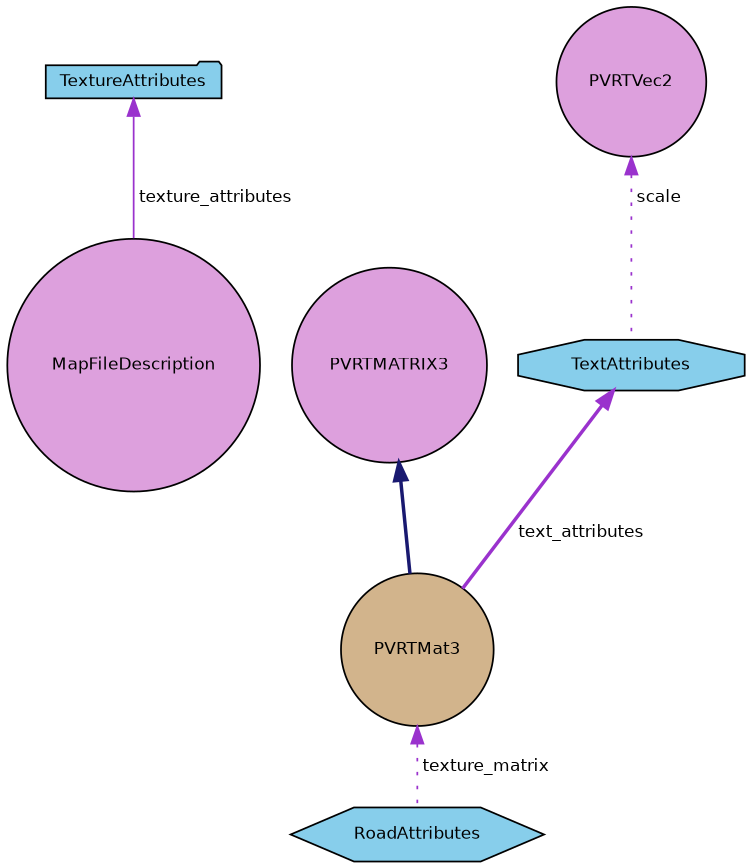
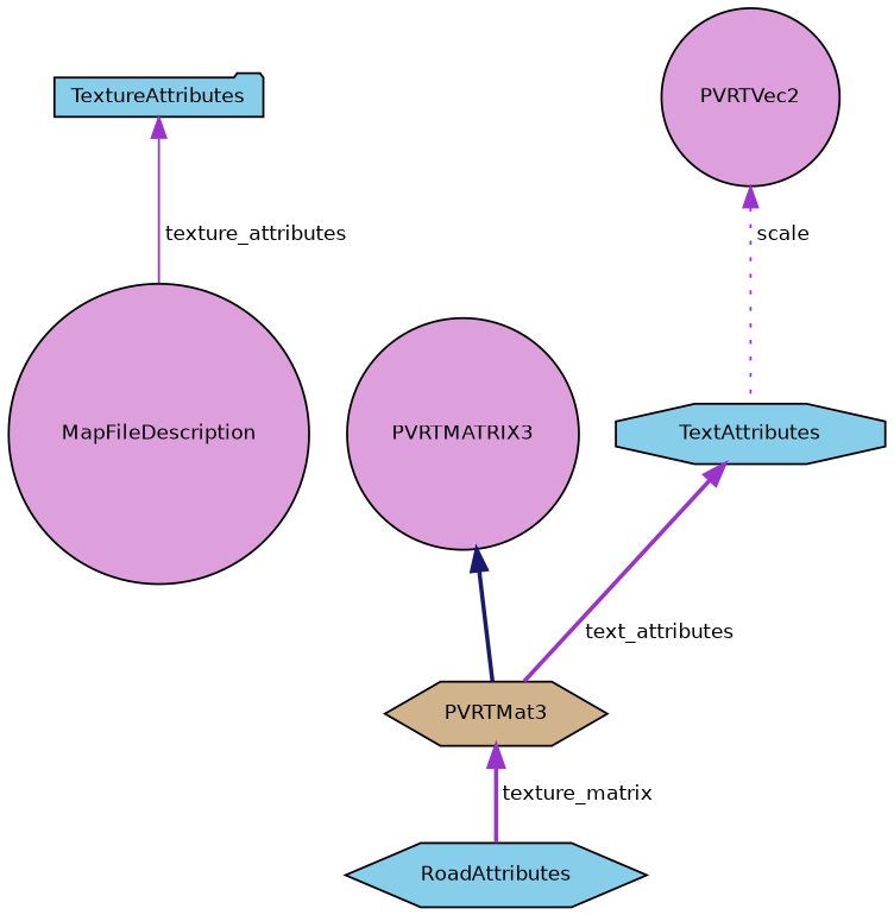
  digraph {
    node [color=black fillcolor=plum fontname=Helvetica fontsize=10 shape=circle style=filled]
    edge [color=darkorchid3 dir=back fontname=Helvetica fontsize=10 labelfontname=Helvetica labelfontsize=10 style=bold]
    n1 [fontcolor=black height=0.2 label=MapFileDescription width=0.4]
    n2 [fillcolor=skyblue height=0.2 label=TextureAttributes shape=folder width=0.4]
    n3 [fillcolor=skyblue height=0.2 label=TextAttributes shape=octagon width=0.4]
-   n4 [fillcolor=tan height=0.2 label=PVRTMat3 width=0.4]
+   n4 [fillcolor=tan height=0.2 label=PVRTMat3 shape=hexagon width=0.4]
    n5 [height=0.2 label=PVRTVec2 width=0.4]
    n6 [fillcolor=skyblue height=0.2 label=RoadAttributes shape=hexagon width=0.4]
    n7 [height=0.2 label=PVRTMATRIX3 width=0.4]
    n2 -> n1 [label=" texture_attributes" style=solid]
    n3 -> n4 [label=" text_attributes"]
-   n4 -> n6 [label=" texture_matrix" style=dotted]
+   n4 -> n6 [label=" texture_matrix"]
    n5 -> n3 [label=" scale" style=dotted]
    n7 -> n4 [color=midnightblue]
  }
